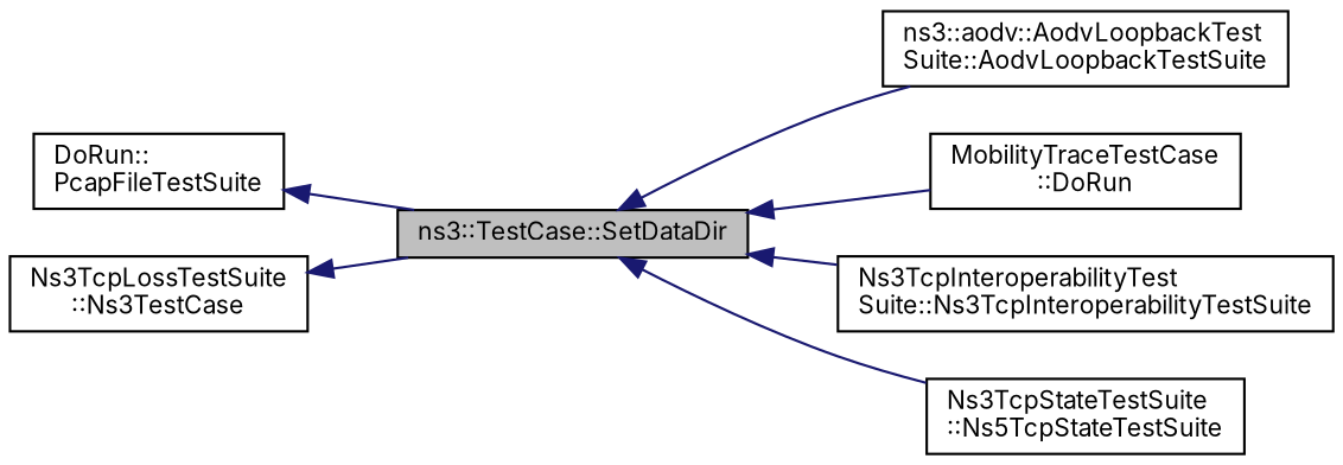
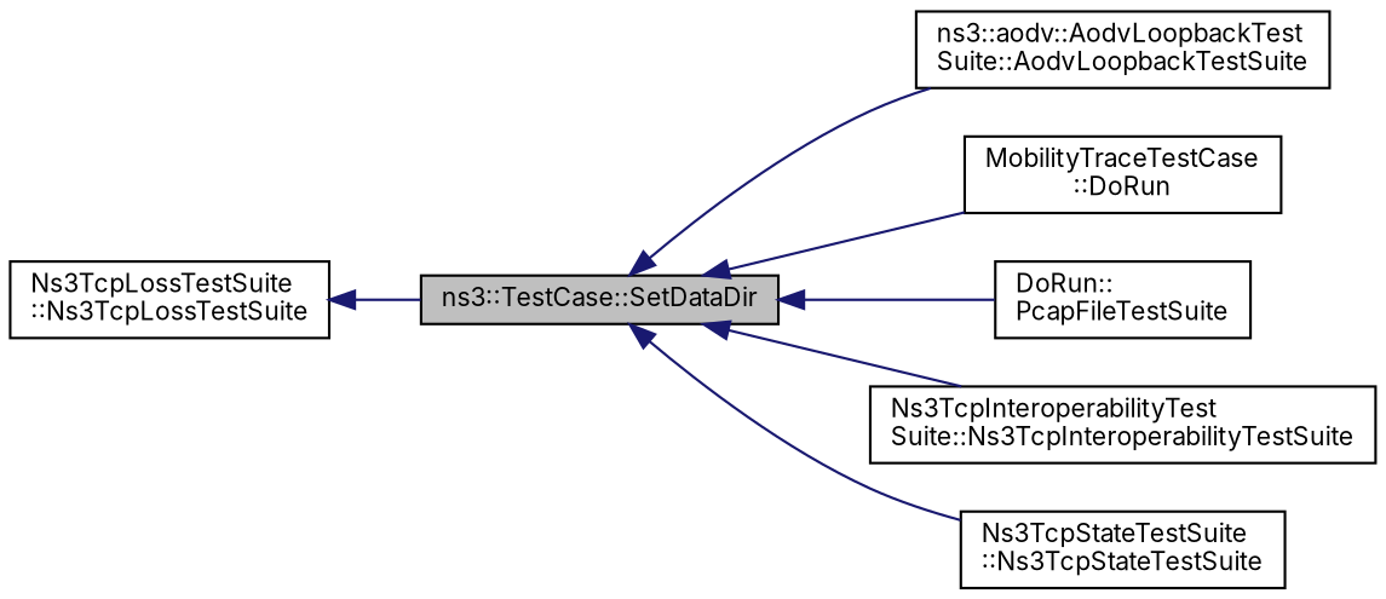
  digraph {
    fontname=Inter
    rankdir=LR
    node [color=black fillcolor=white fontname=Inter fontsize=10 shape=record style=filled]
    edge [color=midnightblue dir=back fontname=Inter fontsize=10 labelfontname=Helvetica labelfontsize=10 style=solid]
    n1 [fillcolor=grey75 fontcolor=black height=0.2 label="ns3::TestCase::SetDataDir" width=0.4]
    n2 [height=0.2 label="ns3::aodv::AodvLoopbackTest\lSuite::AodvLoopbackTestSuite" width=0.4]
    n3 [height=0.2 label="MobilityTraceTestCase\l::DoRun" width=0.4]
    n4 [height=0.2 label="DoRun::\lPcapFileTestSuite" width=0.4]
    n5 [height=0.2 label="Ns3TcpInteroperabilityTest\lSuite::Ns3TcpInteroperabilityTestSuite" width=0.4]
-   n6 [height=0.2 label="Ns3TcpStateTestSuite\l::Ns5TcpStateTestSuite" width=0.4]
-   n7 [height=0.2 label="Ns3TcpLossTestSuite\l::Ns3TestCase" width=0.4]
+   n6 [height=0.2 label="Ns3TcpStateTestSuite\l::Ns3TcpStateTestSuite" width=0.4]
+   n7 [height=0.2 label="Ns3TcpLossTestSuite\l::Ns3TcpLossTestSuite" width=0.4]
    n1 -> n2
    n1 -> n3
-   n4 -> n1
+   n1 -> n4
    n1 -> n5
    n1 -> n6
    n7 -> n1
  }
